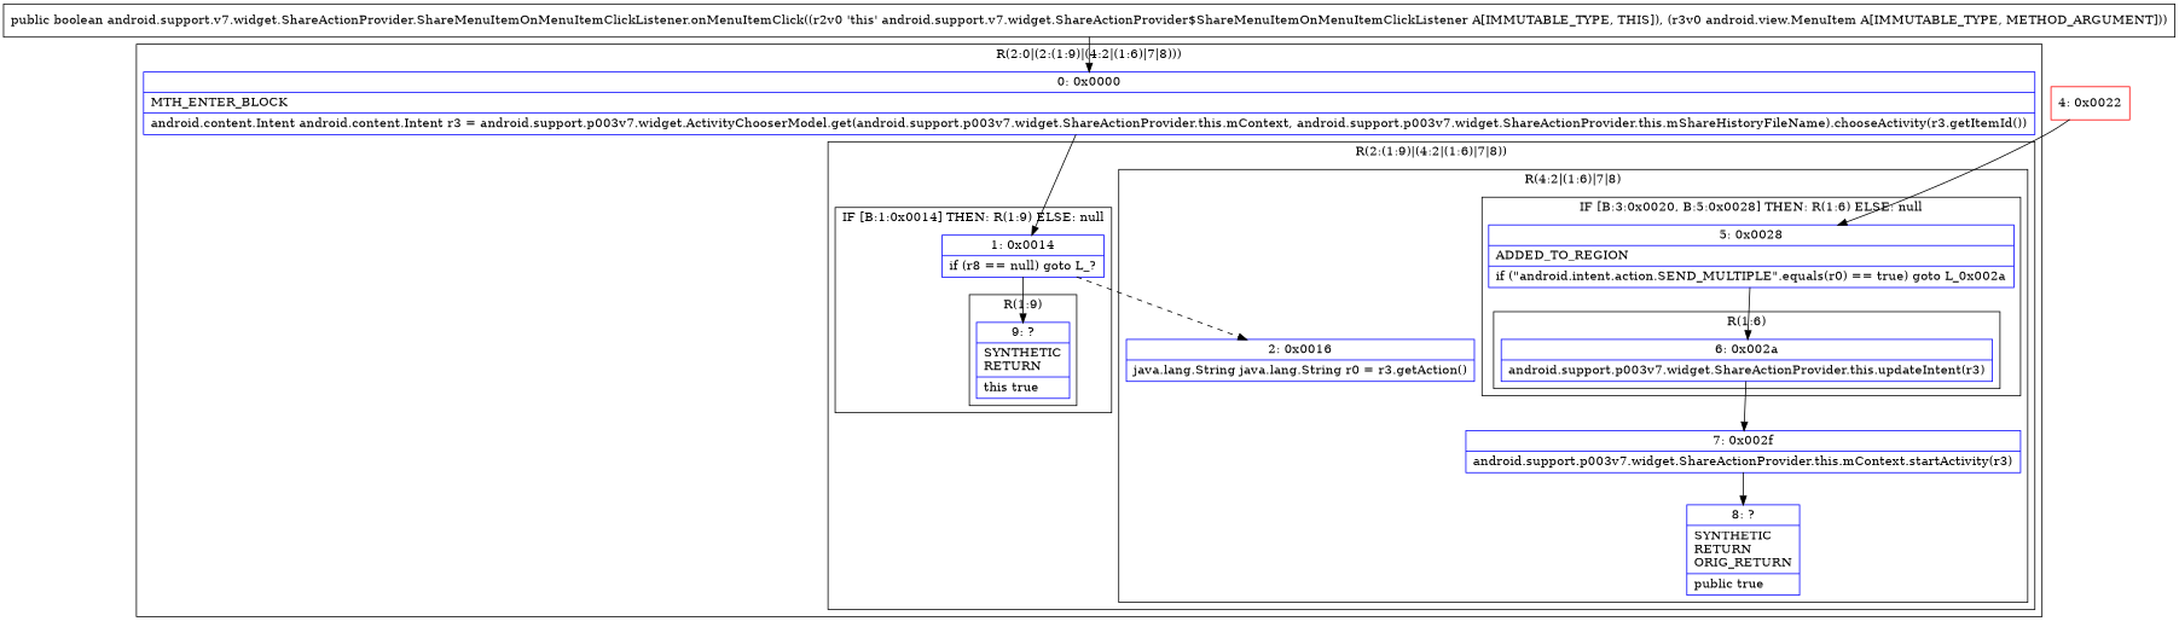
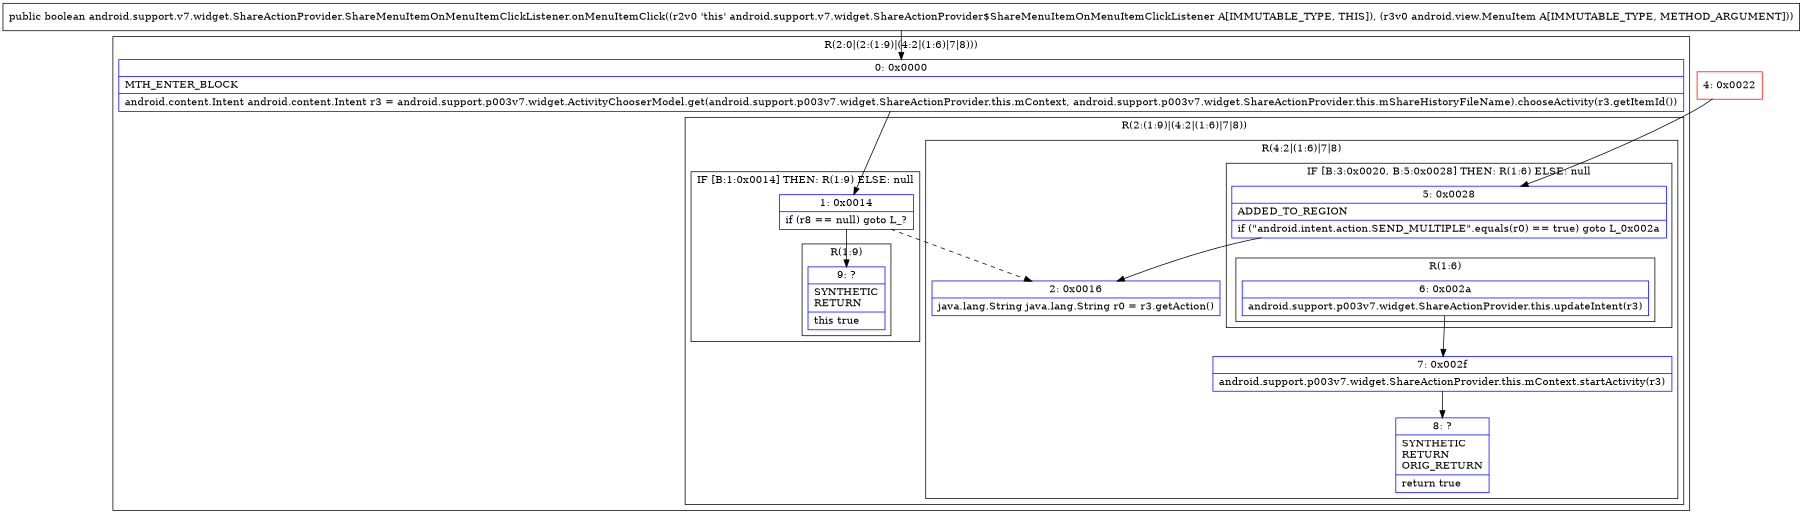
  digraph {
    node [color=blue shape=record]
    n1 [label="{9\:\ ?|SYNTHETIC\lRETURN\l|this true\l}"]
    n2 [label="{1\:\ 0x0014|if (r8 == null) goto L_?\l}"]
    n3 [label="{6\:\ 0x002a|android.support.p003v7.widget.ShareActionProvider.this.updateIntent(r3)\l}"]
    n4 [label="{5\:\ 0x0028|ADDED_TO_REGION\l|if (\"android.intent.action.SEND_MULTIPLE\".equals(r0) == true) goto L_0x002a\l}"]
    n5 [label="{2\:\ 0x0016|java.lang.String java.lang.String r0 = r3.getAction()\l}"]
    n6 [label="{7\:\ 0x002f|android.support.p003v7.widget.ShareActionProvider.this.mContext.startActivity(r3)\l}"]
-   n7 [label="{8\:\ ?|SYNTHETIC\lRETURN\lORIG_RETURN\l|public true\l}"]
+   n7 [label="{8\:\ ?|SYNTHETIC\lRETURN\lORIG_RETURN\l|return true\l}"]
    n8 [label="{0\:\ 0x0000|MTH_ENTER_BLOCK\l|android.content.Intent android.content.Intent r3 = android.support.p003v7.widget.ActivityChooserModel.get(android.support.p003v7.widget.ShareActionProvider.this.mContext, android.support.p003v7.widget.ShareActionProvider.this.mShareHistoryFileName).chooseActivity(r3.getItemId())\l}"]
    n9 [color=red label="{4\:\ 0x0022}"]
    n10 [label="{public boolean android.support.v7.widget.ShareActionProvider.ShareMenuItemOnMenuItemClickListener.onMenuItemClick((r2v0 'this' android.support.v7.widget.ShareActionProvider$ShareMenuItemOnMenuItemClickListener A[IMMUTABLE_TYPE, THIS]), (r3v0 android.view.MenuItem A[IMMUTABLE_TYPE, METHOD_ARGUMENT])) }" color=""]
    subgraph cluster_1 {
      label="R(2:0|(2:(1:9)|(4:2|(1:6)|7|8)))"
      n8
      subgraph cluster_2 {
        label="R(2:(1:9)|(4:2|(1:6)|7|8))"
        subgraph cluster_3 {
          label="IF [B:1:0x0014] THEN: R(1:9) ELSE: null"
          n2
          subgraph cluster_4 {
            label="R(1:9)"
            n1
          }
        }
        subgraph cluster_5 {
          label="R(4:2|(1:6)|7|8)"
          n5
          n6
          n7
          subgraph cluster_6 {
            label="IF [B:3:0x0020, B:5:0x0028] THEN: R(1:6) ELSE: null"
            n4
            subgraph cluster_7 {
              label="R(1:6)"
              n3
            }
          }
        }
      }
    }
    n2 -> n1
    n2 -> n5 [style=dashed]
    n3 -> n6
-   n4 -> n3
+   n4 -> n5
    n6 -> n7
    n8 -> n2
    n9 -> n4
    n10 -> n8
  }
